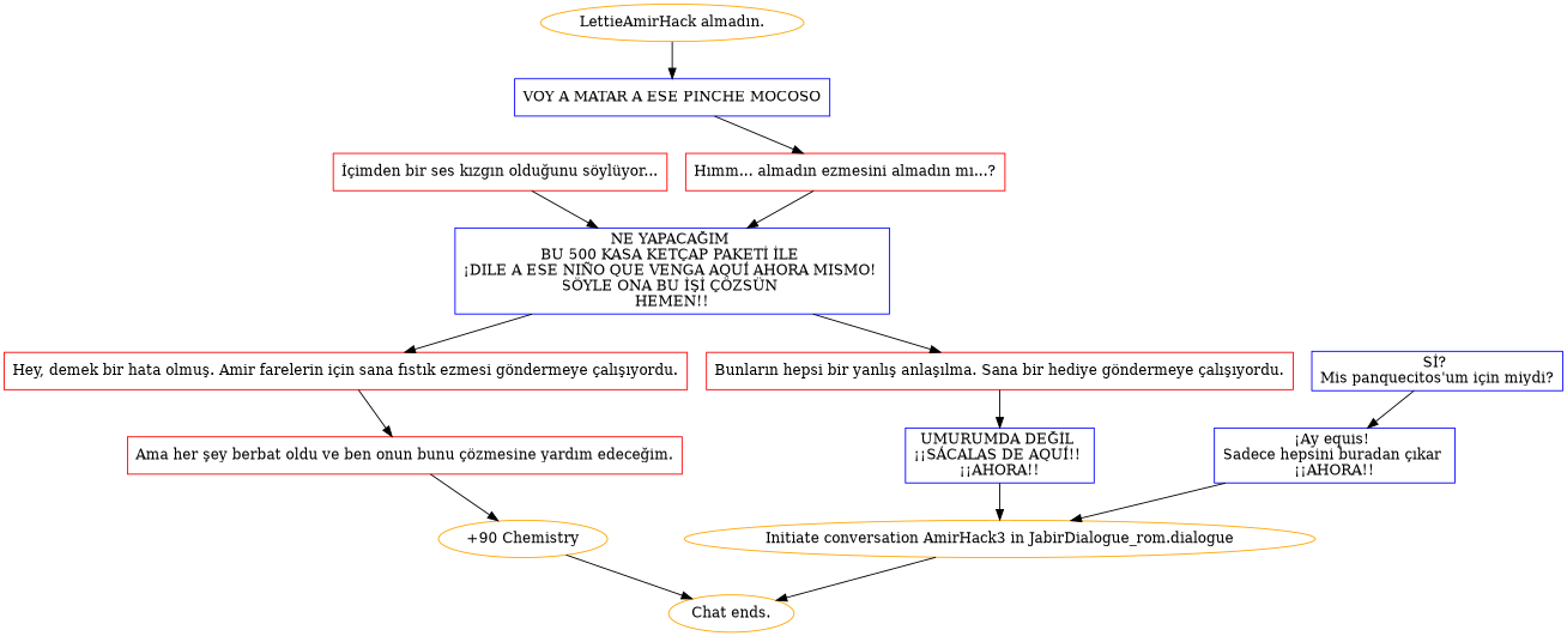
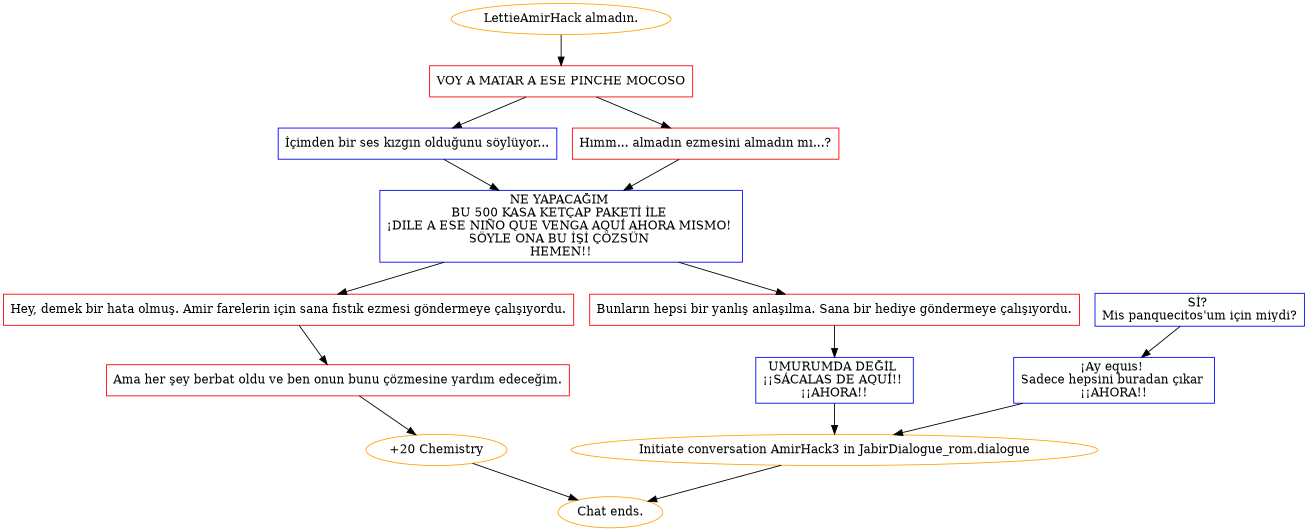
  digraph {
    node [color=blue shape=box]
    n1 [color=orange label="LettieAmirHack almadın." shape=""]
-   n2 [label="VOY A MATAR A ESE PINCHE MOCOSO"]
-   n3 [color=red label="İçimden bir ses kızgın olduğunu söylüyor..."]
+   n2 [color=red label="VOY A MATAR A ESE PINCHE MOCOSO"]
+   n3 [label="İçimden bir ses kızgın olduğunu söylüyor..."]
    n4 [color=red label="Hımm... almadın ezmesini almadın mı...?"]
    n5 [label="NE YAPACAĞIM \nBU 500 KASA KETÇAP PAKETİ İLE \n¡DILE A ESE NIÑO QUE VENGA AQUÍ AHORA MISMO! \nSÖYLE ONA BU İŞİ ÇÖZSÜN \nHEMEN!!"]
    n6 [color=red label="Hey, demek bir hata olmuş. Amir farelerin için sana fıstık ezmesi göndermeye çalışıyordu."]
    n7 [color=red label="Bunların hepsi bir yanlış anlaşılma. Sana bir hediye göndermeye çalışıyordu."]
    n8 [color=red label="Ama her şey berbat oldu ve ben onun bunu çözmesine yardım edeceğim."]
    n9 [label="UMURUMDA DEĞİL \n¡¡SÁCALAS DE AQUÍ!! \n¡¡AHORA!!"]
-   n10 [color=orange label="+90 Chemistry" shape=""]
+   n10 [color=orange label="+20 Chemistry" shape=""]
    n11 [color=orange label="Initiate conversation AmirHack3 in JabirDialogue_rom.dialogue" shape=""]
    "Chat ends." [color=orange shape=""]
    n13 [label="Sİ? \nMis panquecitos'um için miydi?"]
    n14 [label="¡Ay equis! \nSadece hepsini buradan çıkar \n¡¡AHORA!!"]
    n1 -> n2
+   n2 -> n3
    n2 -> n4
    n3 -> n5
    n4 -> n5
    n5 -> n6
    n5 -> n7
    n6 -> n8
    n7 -> n9
    n8 -> n10
    n9 -> n11
    n10 -> "Chat ends."
    n11 -> "Chat ends."
    n13 -> n14
    n14 -> n11
  }
